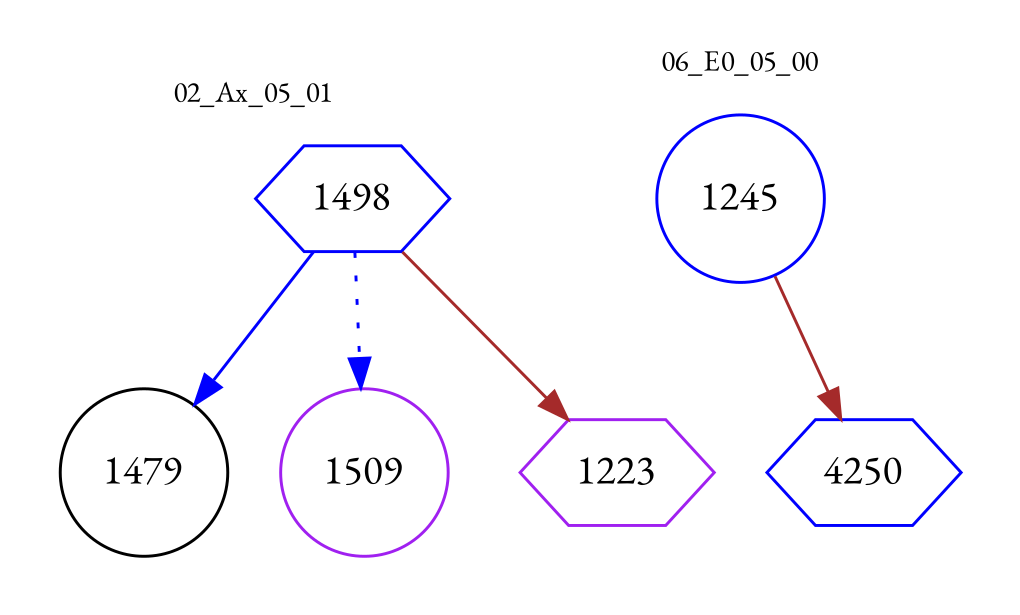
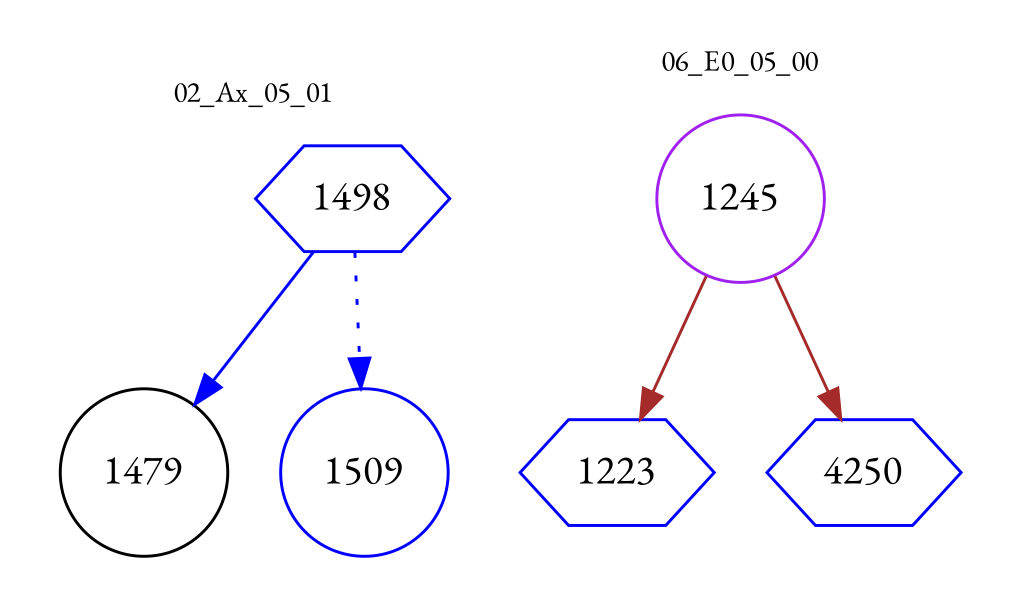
  digraph {
    fontname="EB Garamond"
    node [color=blue fontname="EB Garamond" shape=hexagon]
    edge [color=blue fontname="EB Garamond" style=solid]
    n1 [label=1498]
    n2 [color=black label=1479 shape=circle]
-   n3 [color=purple label=1509 shape=circle]
-   n4 [label=1245 shape=circle]
-   n5 [color=purple label=1223]
+   n3 [label=1509 shape=circle]
+   n4 [color=purple label=1245 shape=circle]
+   n5 [label=1223]
    n6 [label=4250]
    subgraph cluster_1 {
      color=white
      fontsize=10
      label="02_Ax_05_01"
      n1
      n2
      n3
    }
    subgraph cluster_2 {
      color=white
      fontsize=10
      label="06_E0_05_00"
      n4
      n5
      n6
    }
    n1 -> n2
    n1 -> n3 [style=dotted]
-   n1 -> n5 [color=brown]
+   n4 -> n5 [color=brown]
    n4 -> n6 [color=brown]
  }
